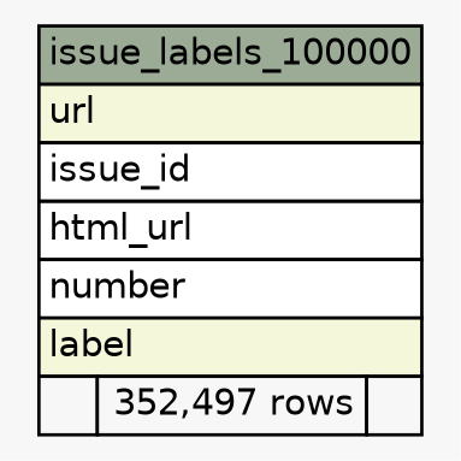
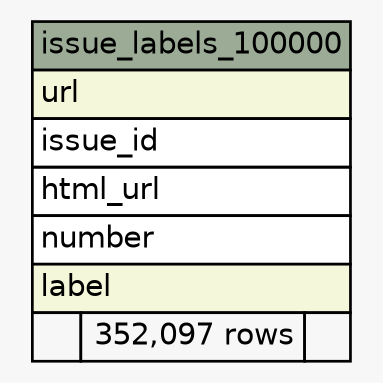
  digraph {
    bgcolor="#f7f7f7"
    fontname=Helvetica
    fontsize=11
    nodesep=0.18
    rankdir=RL
    ranksep=0.46
-   n1 [fontname=Helvetica fontsize=11 label=<     <TABLE BORDER="0" CELLBORDER="1" CELLSPACING="0" BGCOLOR="#ffffff">       <TR><TD COLSPAN="3" BGCOLOR="#9bab96" ALIGN="CENTER">issue_labels_100000</TD></TR>       <TR><TD PORT="url" COLSPAN="3" BGCOLOR="#f4f7da" ALIGN="LEFT">url</TD></TR>       <TR><TD PORT="issue_id" COLSPAN="3" ALIGN="LEFT">issue_id</TD></TR>       <TR><TD PORT="html_url" COLSPAN="3" ALIGN="LEFT">html_url</TD></TR>       <TR><TD PORT="number" COLSPAN="3" ALIGN="LEFT">number</TD></TR>       <TR><TD PORT="label" COLSPAN="3" BGCOLOR="#f4f7da" ALIGN="LEFT">label</TD></TR>       <TR><TD ALIGN="LEFT" BGCOLOR="#f7f7f7">  </TD><TD ALIGN="RIGHT" BGCOLOR="#f7f7f7">352,497 rows</TD><TD ALIGN="RIGHT" BGCOLOR="#f7f7f7">  </TD></TR>     </TABLE>> shape=plaintext]
+   n1 [fontname=Helvetica fontsize=11 label=<     <TABLE BORDER="0" CELLBORDER="1" CELLSPACING="0" BGCOLOR="#ffffff">       <TR><TD COLSPAN="3" BGCOLOR="#9bab96" ALIGN="CENTER">issue_labels_100000</TD></TR>       <TR><TD PORT="url" COLSPAN="3" BGCOLOR="#f4f7da" ALIGN="LEFT">url</TD></TR>       <TR><TD PORT="issue_id" COLSPAN="3" ALIGN="LEFT">issue_id</TD></TR>       <TR><TD PORT="html_url" COLSPAN="3" ALIGN="LEFT">html_url</TD></TR>       <TR><TD PORT="number" COLSPAN="3" ALIGN="LEFT">number</TD></TR>       <TR><TD PORT="label" COLSPAN="3" BGCOLOR="#f4f7da" ALIGN="LEFT">label</TD></TR>       <TR><TD ALIGN="LEFT" BGCOLOR="#f7f7f7">  </TD><TD ALIGN="RIGHT" BGCOLOR="#f7f7f7">352,097 rows</TD><TD ALIGN="RIGHT" BGCOLOR="#f7f7f7">  </TD></TR>     </TABLE>> shape=plaintext]
  }
